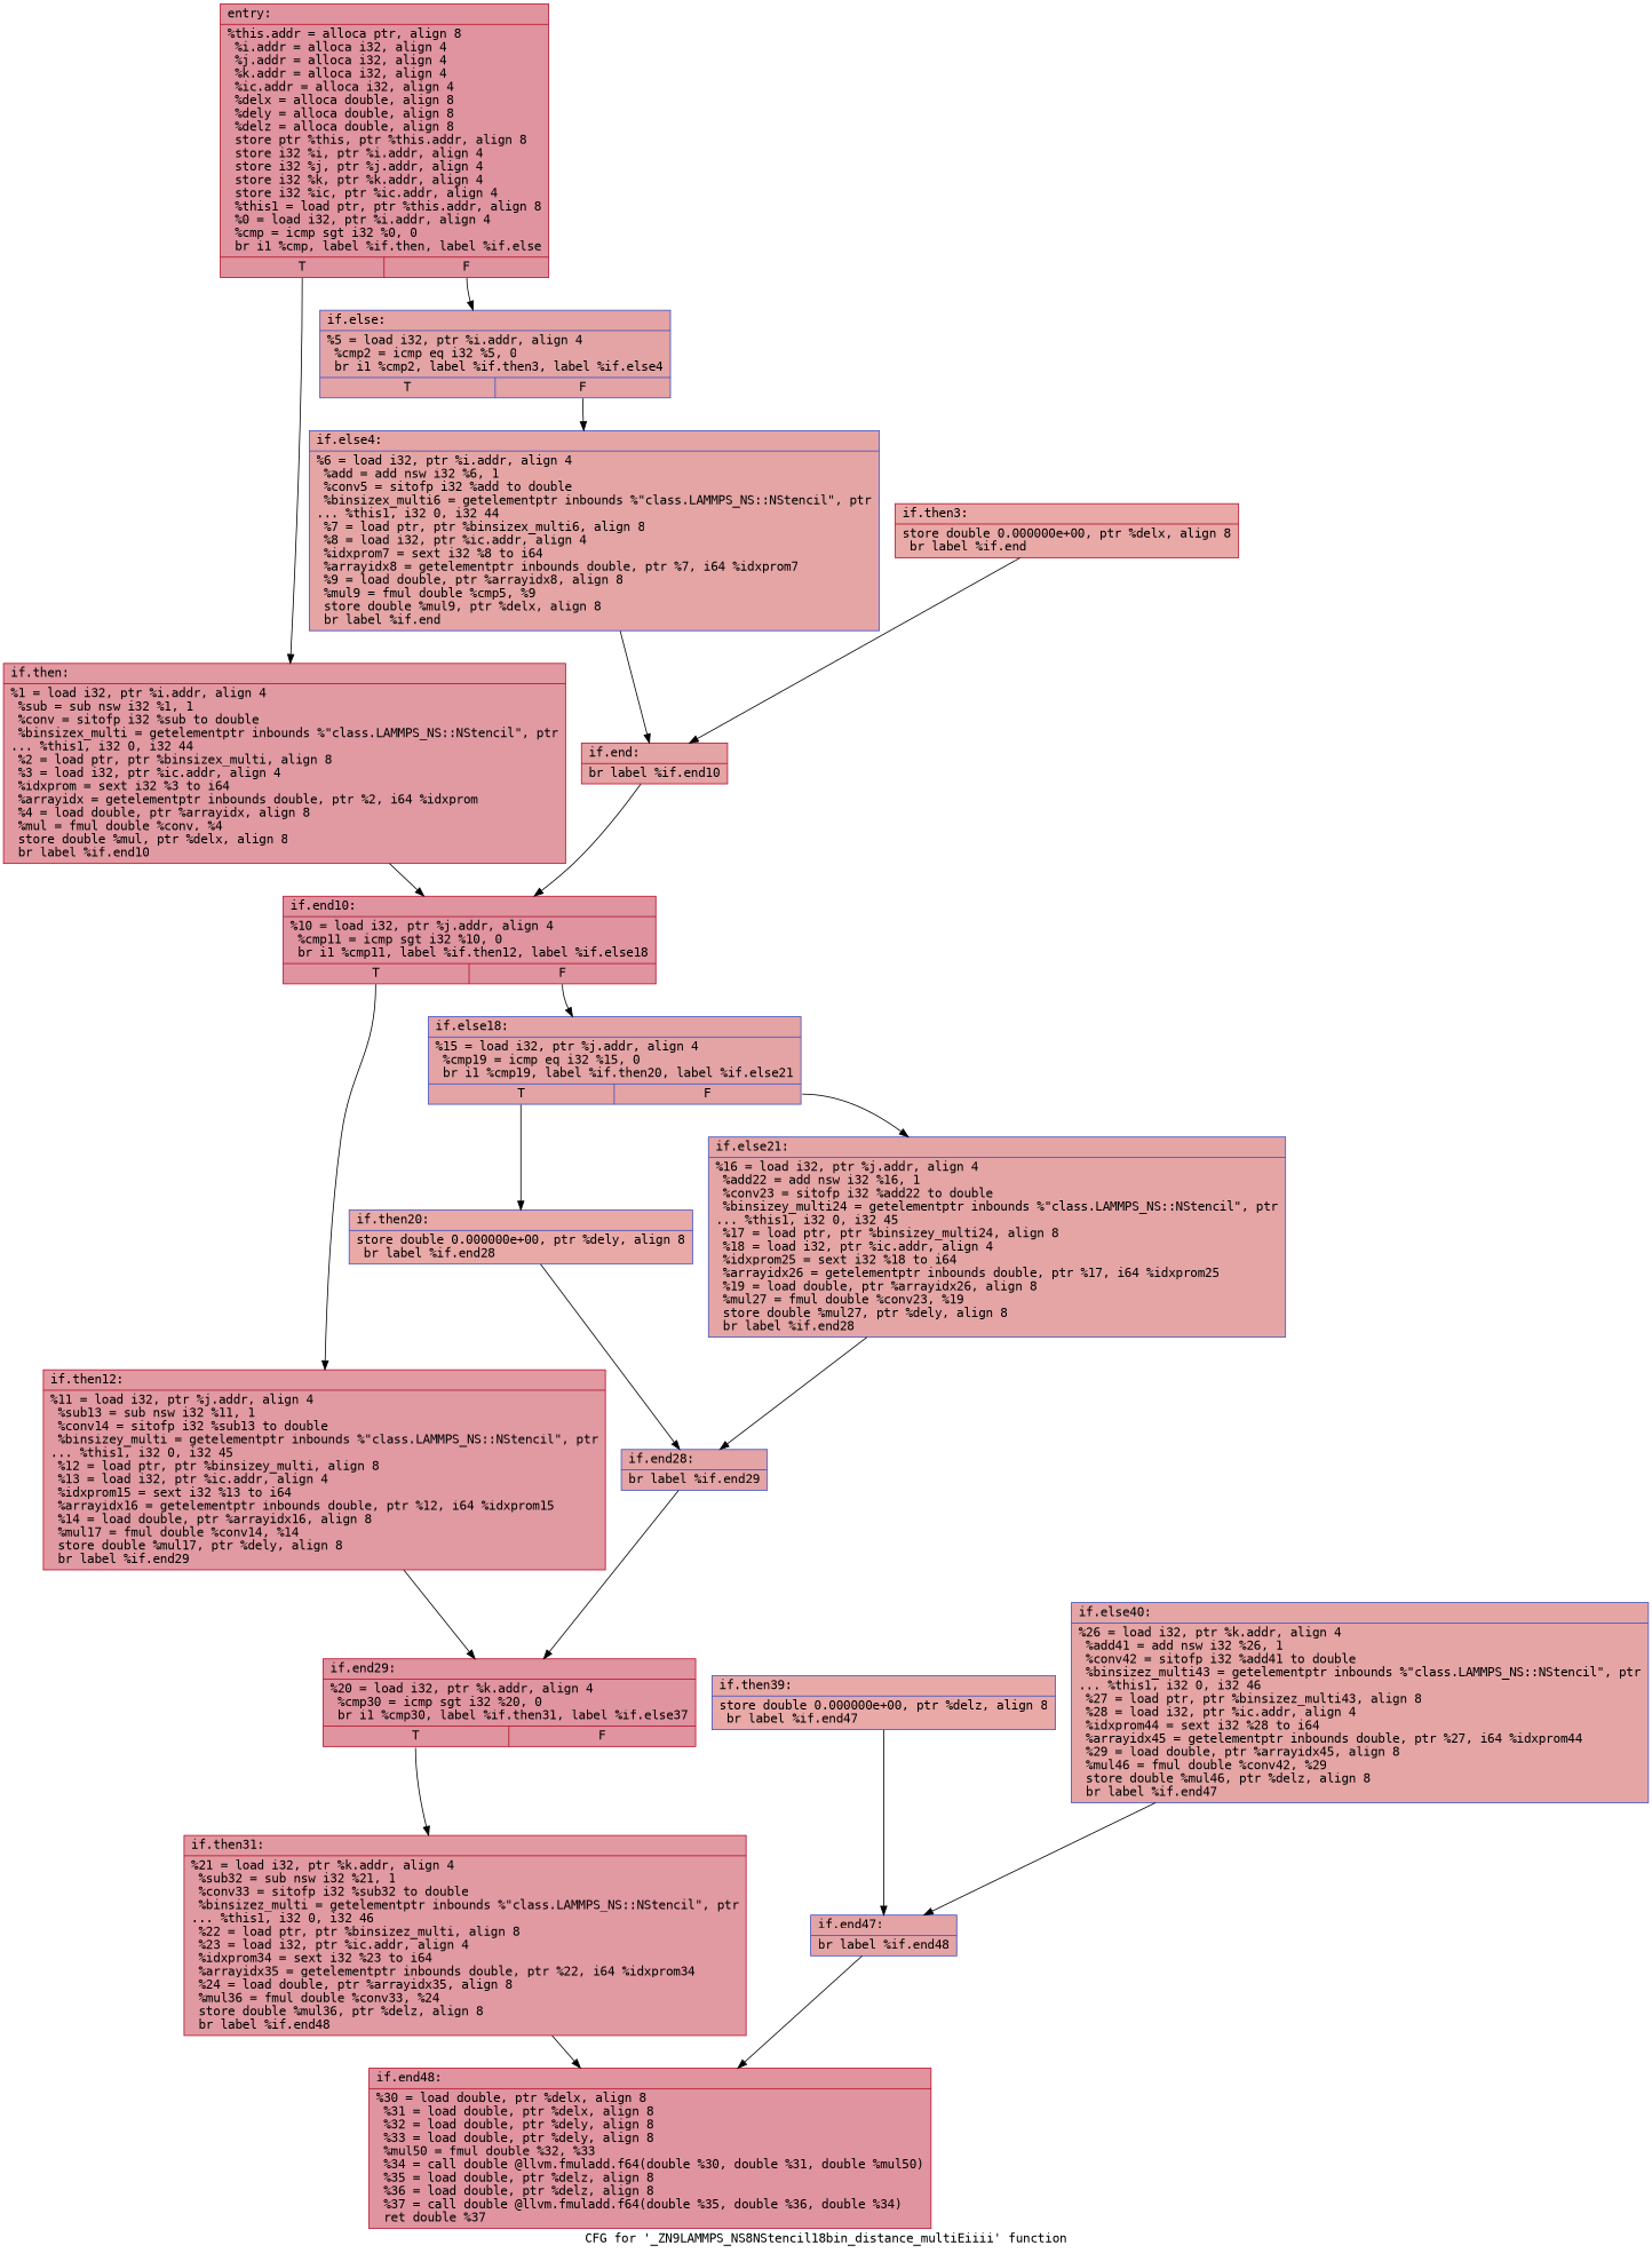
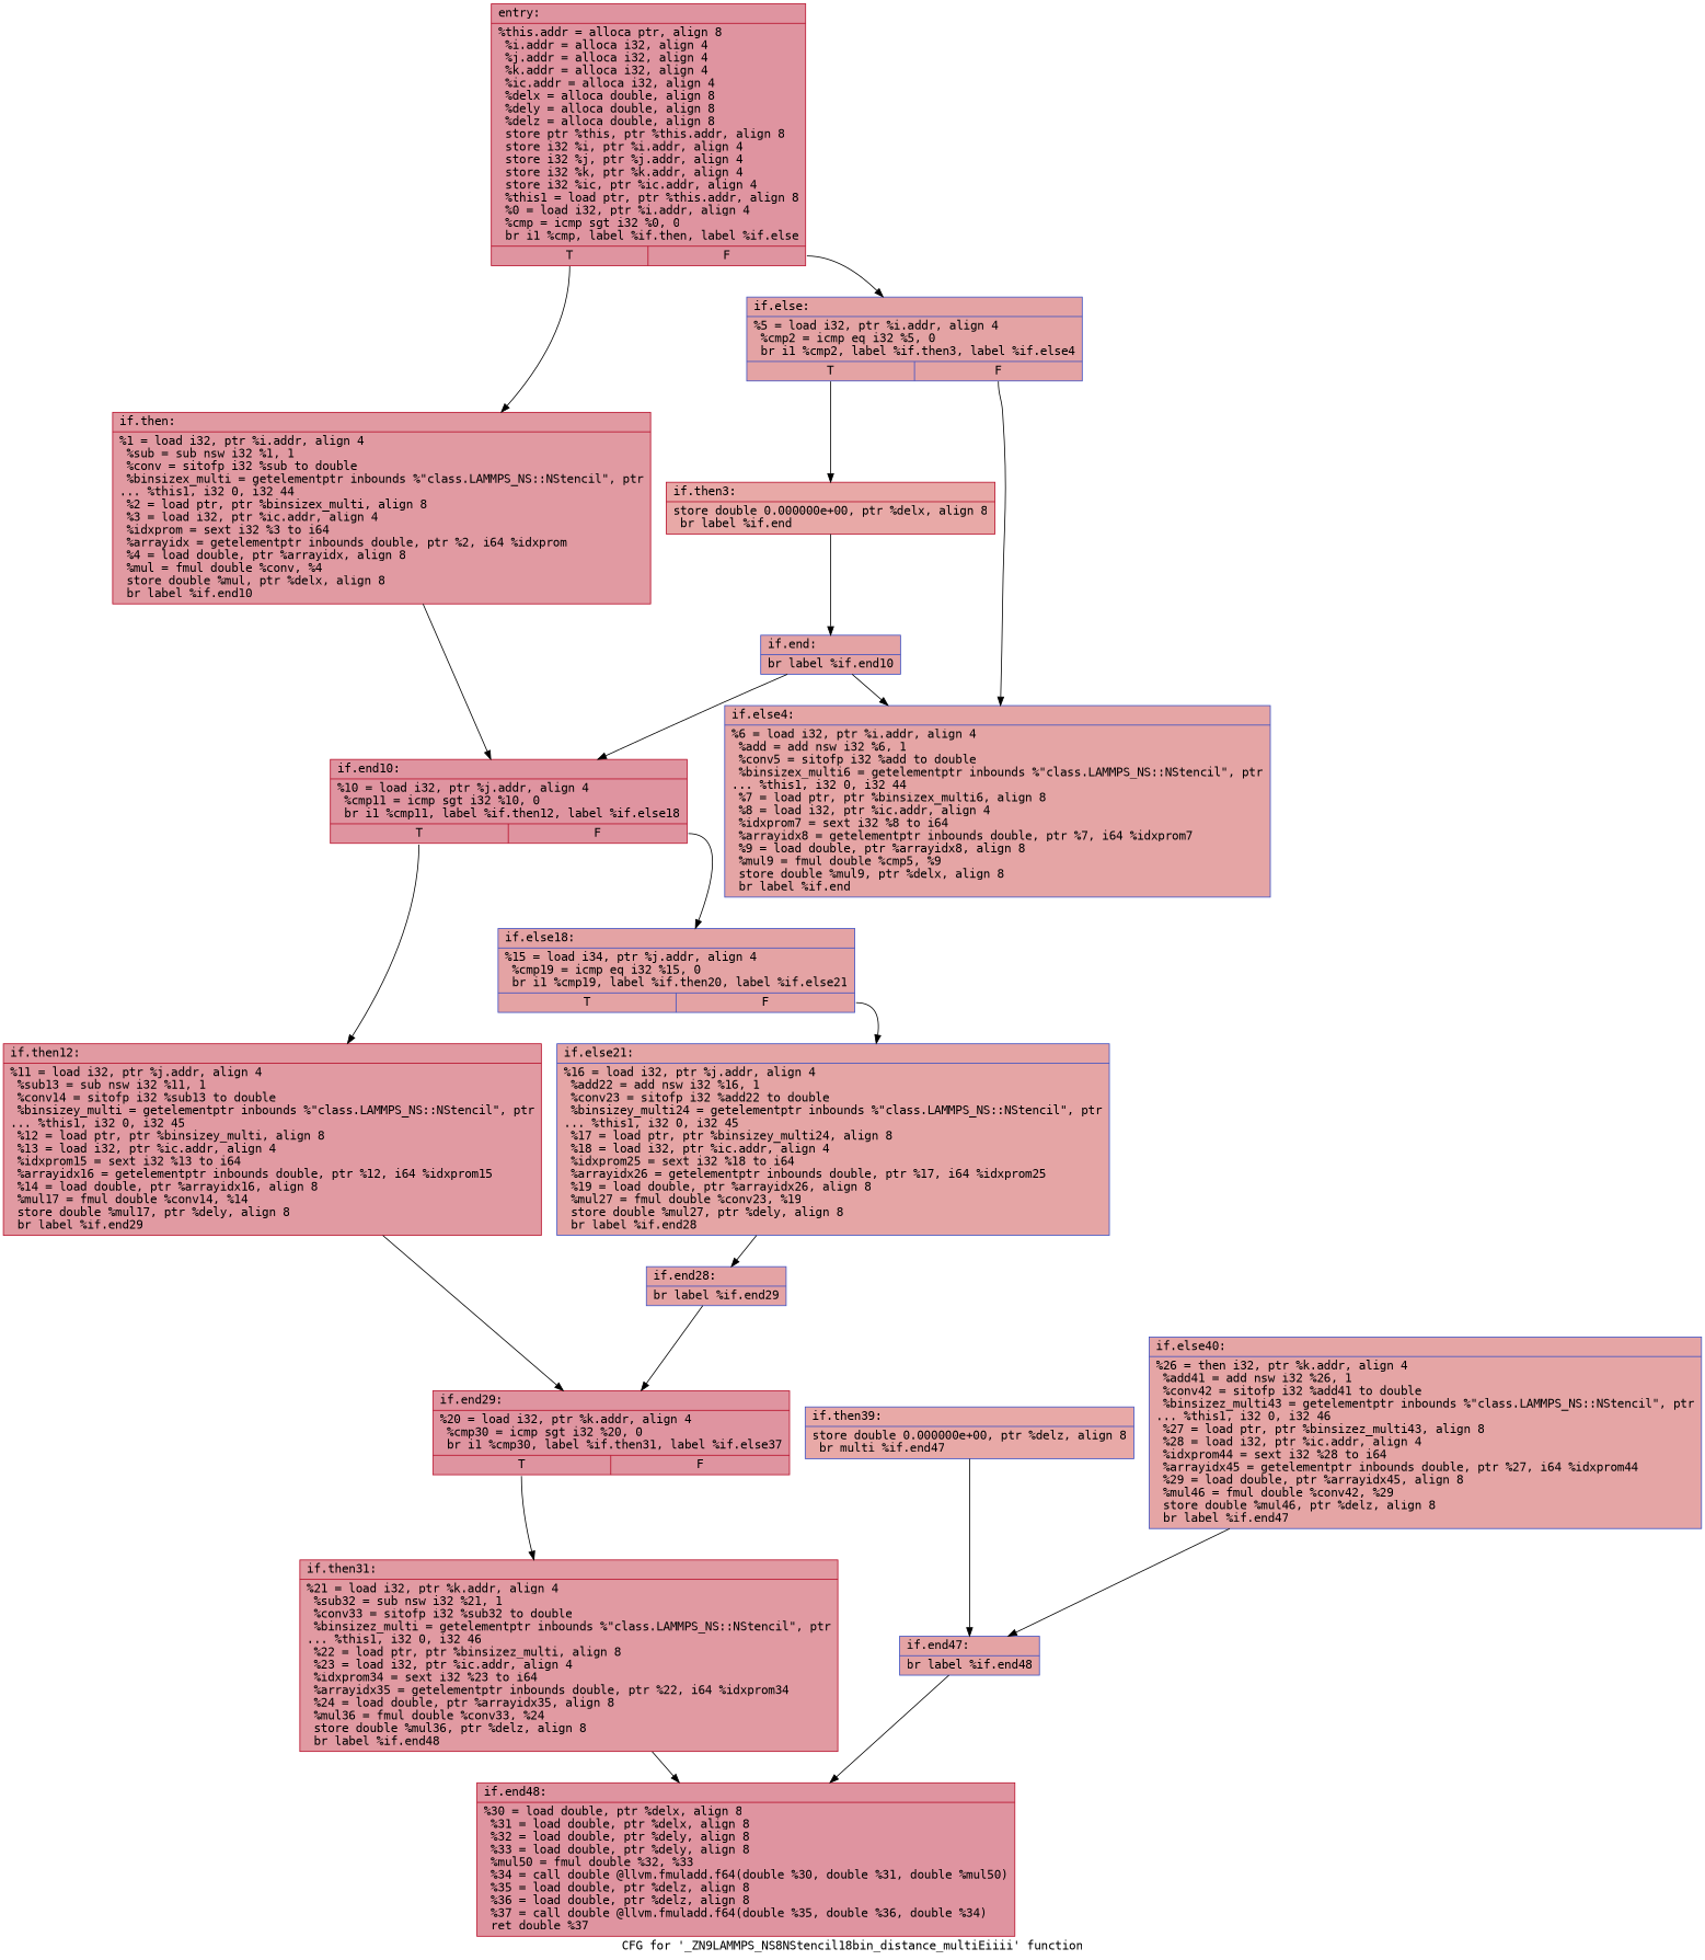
  digraph {
    fontname="DejaVu Sans Mono"
    label="CFG for '_ZN9LAMMPS_NS8NStencil18bin_distance_multiEiiii' function"
    node [color="#3d50c3ff" fillcolor="#c32e3170" fontname="DejaVu Sans Mono" shape=record style=filled]
    edge [fontname="DejaVu Sans Mono"]
    n1 [color="#b70d28ff" fillcolor="#b70d2870" label="{entry:\l|  %this.addr = alloca ptr, align 8\l  %i.addr = alloca i32, align 4\l  %j.addr = alloca i32, align 4\l  %k.addr = alloca i32, align 4\l  %ic.addr = alloca i32, align 4\l  %delx = alloca double, align 8\l  %dely = alloca double, align 8\l  %delz = alloca double, align 8\l  store ptr %this, ptr %this.addr, align 8\l  store i32 %i, ptr %i.addr, align 4\l  store i32 %j, ptr %j.addr, align 4\l  store i32 %k, ptr %k.addr, align 4\l  store i32 %ic, ptr %ic.addr, align 4\l  %this1 = load ptr, ptr %this.addr, align 8\l  %0 = load i32, ptr %i.addr, align 4\l  %cmp = icmp sgt i32 %0, 0\l  br i1 %cmp, label %if.then, label %if.else\l|{<s0>T|<s1>F}}"]
    n2 [color="#b70d28ff" fillcolor="#bb1b2c70" label="{if.then:\l|  %1 = load i32, ptr %i.addr, align 4\l  %sub = sub nsw i32 %1, 1\l  %conv = sitofp i32 %sub to double\l  %binsizex_multi = getelementptr inbounds %\"class.LAMMPS_NS::NStencil\", ptr\l... %this1, i32 0, i32 44\l  %2 = load ptr, ptr %binsizex_multi, align 8\l  %3 = load i32, ptr %ic.addr, align 4\l  %idxprom = sext i32 %3 to i64\l  %arrayidx = getelementptr inbounds double, ptr %2, i64 %idxprom\l  %4 = load double, ptr %arrayidx, align 8\l  %mul = fmul double %conv, %4\l  store double %mul, ptr %delx, align 8\l  br label %if.end10\l}"]
    n3 [label="{if.else:\l|  %5 = load i32, ptr %i.addr, align 4\l  %cmp2 = icmp eq i32 %5, 0\l  br i1 %cmp2, label %if.then3, label %if.else4\l|{<s0>T|<s1>F}}"]
    n4 [color="#b70d28ff" fillcolor="#b70d2870" label="{if.end10:\l|  %10 = load i32, ptr %j.addr, align 4\l  %cmp11 = icmp sgt i32 %10, 0\l  br i1 %cmp11, label %if.then12, label %if.else18\l|{<s0>T|<s1>F}}"]
    n5 [color="#b70d28ff" fillcolor="#ca3b3770" label="{if.then3:\l|  store double 0.000000e+00, ptr %delx, align 8\l  br label %if.end\l}"]
    n6 [fillcolor="#c5333470" label="{if.else4:\l|  %6 = load i32, ptr %i.addr, align 4\l  %add = add nsw i32 %6, 1\l  %conv5 = sitofp i32 %add to double\l  %binsizex_multi6 = getelementptr inbounds %\"class.LAMMPS_NS::NStencil\", ptr\l... %this1, i32 0, i32 44\l  %7 = load ptr, ptr %binsizex_multi6, align 8\l  %8 = load i32, ptr %ic.addr, align 4\l  %idxprom7 = sext i32 %8 to i64\l  %arrayidx8 = getelementptr inbounds double, ptr %7, i64 %idxprom7\l  %9 = load double, ptr %arrayidx8, align 8\l  %mul9 = fmul double %cmp5, %9\l  store double %mul9, ptr %delx, align 8\l  br label %if.end\l}"]
    n7 [color="#b70d28ff" fillcolor="#bb1b2c70" label="{if.then12:\l|  %11 = load i32, ptr %j.addr, align 4\l  %sub13 = sub nsw i32 %11, 1\l  %conv14 = sitofp i32 %sub13 to double\l  %binsizey_multi = getelementptr inbounds %\"class.LAMMPS_NS::NStencil\", ptr\l... %this1, i32 0, i32 45\l  %12 = load ptr, ptr %binsizey_multi, align 8\l  %13 = load i32, ptr %ic.addr, align 4\l  %idxprom15 = sext i32 %13 to i64\l  %arrayidx16 = getelementptr inbounds double, ptr %12, i64 %idxprom15\l  %14 = load double, ptr %arrayidx16, align 8\l  %mul17 = fmul double %conv14, %14\l  store double %mul17, ptr %dely, align 8\l  br label %if.end29\l}"]
-   n8 [label="{if.else18:\l|  %15 = load i32, ptr %j.addr, align 4\l  %cmp19 = icmp eq i32 %15, 0\l  br i1 %cmp19, label %if.then20, label %if.else21\l|{<s0>T|<s1>F}}"]
-   n9 [color="#b70d28ff" label="{if.end:\l|  br label %if.end10\l}"]
+   n8 [label="{if.else18:\l|  %15 = load i34, ptr %j.addr, align 4\l  %cmp19 = icmp eq i32 %15, 0\l  br i1 %cmp19, label %if.then20, label %if.else21\l|{<s0>T|<s1>F}}"]
+   n9 [label="{if.end:\l|  br label %if.end10\l}"]
    n10 [color="#b70d28ff" fillcolor="#b70d2870" label="{if.end29:\l|  %20 = load i32, ptr %k.addr, align 4\l  %cmp30 = icmp sgt i32 %20, 0\l  br i1 %cmp30, label %if.then31, label %if.else37\l|{<s0>T|<s1>F}}"]
-   n11 [fillcolor="#ca3b3770" label="{if.then20:\l|  store double 0.000000e+00, ptr %dely, align 8\l  br label %if.end28\l}"]
    n12 [fillcolor="#c5333470" label="{if.else21:\l|  %16 = load i32, ptr %j.addr, align 4\l  %add22 = add nsw i32 %16, 1\l  %conv23 = sitofp i32 %add22 to double\l  %binsizey_multi24 = getelementptr inbounds %\"class.LAMMPS_NS::NStencil\", ptr\l... %this1, i32 0, i32 45\l  %17 = load ptr, ptr %binsizey_multi24, align 8\l  %18 = load i32, ptr %ic.addr, align 4\l  %idxprom25 = sext i32 %18 to i64\l  %arrayidx26 = getelementptr inbounds double, ptr %17, i64 %idxprom25\l  %19 = load double, ptr %arrayidx26, align 8\l  %mul27 = fmul double %conv23, %19\l  store double %mul27, ptr %dely, align 8\l  br label %if.end28\l}"]
    n13 [color="#b70d28ff" fillcolor="#bb1b2c70" label="{if.then31:\l|  %21 = load i32, ptr %k.addr, align 4\l  %sub32 = sub nsw i32 %21, 1\l  %conv33 = sitofp i32 %sub32 to double\l  %binsizez_multi = getelementptr inbounds %\"class.LAMMPS_NS::NStencil\", ptr\l... %this1, i32 0, i32 46\l  %22 = load ptr, ptr %binsizez_multi, align 8\l  %23 = load i32, ptr %ic.addr, align 4\l  %idxprom34 = sext i32 %23 to i64\l  %arrayidx35 = getelementptr inbounds double, ptr %22, i64 %idxprom34\l  %24 = load double, ptr %arrayidx35, align 8\l  %mul36 = fmul double %conv33, %24\l  store double %mul36, ptr %delz, align 8\l  br label %if.end48\l}"]
    n14 [label="{if.end28:\l|  br label %if.end29\l}"]
    n15 [color="#b70d28ff" fillcolor="#b70d2870" label="{if.end48:\l|  %30 = load double, ptr %delx, align 8\l  %31 = load double, ptr %delx, align 8\l  %32 = load double, ptr %dely, align 8\l  %33 = load double, ptr %dely, align 8\l  %mul50 = fmul double %32, %33\l  %34 = call double @llvm.fmuladd.f64(double %30, double %31, double %mul50)\l  %35 = load double, ptr %delz, align 8\l  %36 = load double, ptr %delz, align 8\l  %37 = call double @llvm.fmuladd.f64(double %35, double %36, double %34)\l  ret double %37\l}"]
-   n16 [fillcolor="#ca3b3770" label="{if.then39:\l|  store double 0.000000e+00, ptr %delz, align 8\l  br label %if.end47\l}"]
+   n16 [fillcolor="#ca3b3770" label="{if.then39:\l|  store double 0.000000e+00, ptr %delz, align 8\l  br multi %if.end47\l}"]
    n17 [label="{if.end47:\l|  br label %if.end48\l}"]
-   n18 [fillcolor="#c5333470" label="{if.else40:\l|  %26 = load i32, ptr %k.addr, align 4\l  %add41 = add nsw i32 %26, 1\l  %conv42 = sitofp i32 %add41 to double\l  %binsizez_multi43 = getelementptr inbounds %\"class.LAMMPS_NS::NStencil\", ptr\l... %this1, i32 0, i32 46\l  %27 = load ptr, ptr %binsizez_multi43, align 8\l  %28 = load i32, ptr %ic.addr, align 4\l  %idxprom44 = sext i32 %28 to i64\l  %arrayidx45 = getelementptr inbounds double, ptr %27, i64 %idxprom44\l  %29 = load double, ptr %arrayidx45, align 8\l  %mul46 = fmul double %conv42, %29\l  store double %mul46, ptr %delz, align 8\l  br label %if.end47\l}"]
+   n18 [fillcolor="#c5333470" label="{if.else40:\l|  %26 = then i32, ptr %k.addr, align 4\l  %add41 = add nsw i32 %26, 1\l  %conv42 = sitofp i32 %add41 to double\l  %binsizez_multi43 = getelementptr inbounds %\"class.LAMMPS_NS::NStencil\", ptr\l... %this1, i32 0, i32 46\l  %27 = load ptr, ptr %binsizez_multi43, align 8\l  %28 = load i32, ptr %ic.addr, align 4\l  %idxprom44 = sext i32 %28 to i64\l  %arrayidx45 = getelementptr inbounds double, ptr %27, i64 %idxprom44\l  %29 = load double, ptr %arrayidx45, align 8\l  %mul46 = fmul double %conv42, %29\l  store double %mul46, ptr %delz, align 8\l  br label %if.end47\l}"]
    n1 -> n2 [tailport=s0]
    n1 -> n3 [tailport=s1]
    n2 -> n4
+   n3 -> n5 [tailport=s0]
    n3 -> n6 [tailport=s1]
    n4 -> n7 [tailport=s0]
    n4 -> n8 [tailport=s1]
    n5 -> n9
-   n6 -> n9
+   n9 -> n6
    n7 -> n10
-   n8 -> n11 [tailport=s0]
    n8 -> n12 [tailport=s1]
    n9 -> n4
    n10 -> n13 [tailport=s0]
-   n11 -> n14
    n12 -> n14
    n13 -> n15
    n14 -> n10
    n16 -> n17
    n17 -> n15
    n18 -> n17
  }
